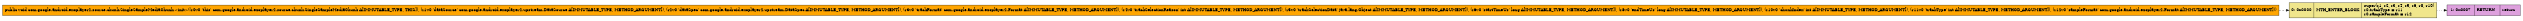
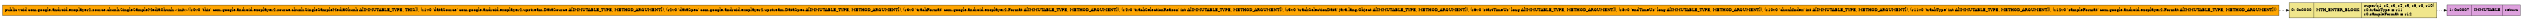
  digraph {
    rankdir=LR
    node [shape=record style=filled]
    n1 [label="{0\:\ 0x0000|MTH_ENTER_BLOCK\l|super(r1, r2, r3, r4, r5, r6, r8, r10)\lr0.trackType = r11\lr0.sampleFormat = r12\l}" fillcolor=khaki]
-   n2 [label="{1\:\ 0x0007|RETURN\l|return\l}" fillcolor=plum]
+   n2 [label="{1\:\ 0x0007|IMMUTABLE\l|return\l}" fillcolor=plum]
    n3 [label="{public void com.google.android.exoplayer2.source.chunk.SingleSampleMediaChunk.\<init\>((r0v0 'this' com.google.android.exoplayer2.source.chunk.SingleSampleMediaChunk A[IMMUTABLE_TYPE, THIS]), (r1v0 'dataSource' com.google.android.exoplayer2.upstream.DataSource A[IMMUTABLE_TYPE, METHOD_ARGUMENT]), (r2v0 'dataSpec' com.google.android.exoplayer2.upstream.DataSpec A[IMMUTABLE_TYPE, METHOD_ARGUMENT]), (r3v0 'trackFormat' com.google.android.exoplayer2.Format A[IMMUTABLE_TYPE, METHOD_ARGUMENT]), (r4v0 'trackSelectionReason' int A[IMMUTABLE_TYPE, METHOD_ARGUMENT]), (r5v0 'trackSelectionData' java.lang.Object A[IMMUTABLE_TYPE, METHOD_ARGUMENT]), (r6v0 'startTimeUs' long A[IMMUTABLE_TYPE, METHOD_ARGUMENT]), (r8v0 'endTimeUs' long A[IMMUTABLE_TYPE, METHOD_ARGUMENT]), (r10v0 'chunkIndex' int A[IMMUTABLE_TYPE, METHOD_ARGUMENT]), (r11v0 'trackType' int A[IMMUTABLE_TYPE, METHOD_ARGUMENT]), (r12v0 'sampleFormat' com.google.android.exoplayer2.Format A[IMMUTABLE_TYPE, METHOD_ARGUMENT])) }" fillcolor=orange]
    n1 -> n2 [style=dotted]
    n3 -> n1 [style=dashed]
  }
